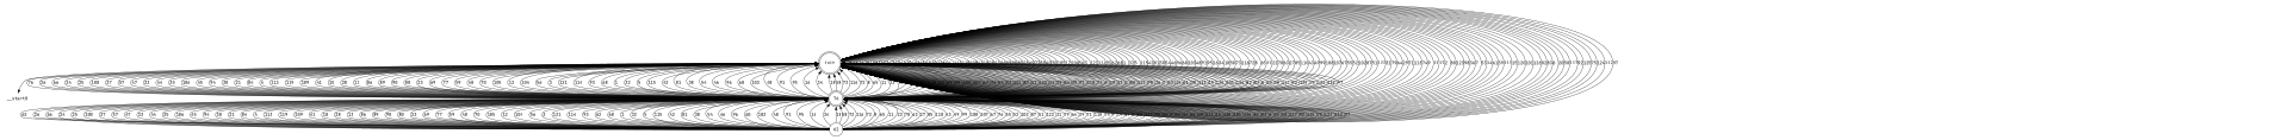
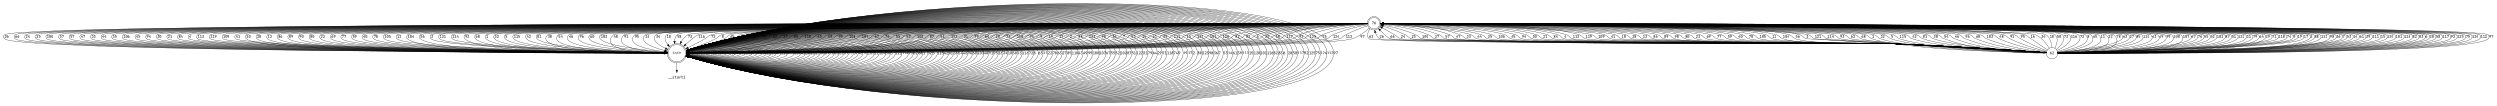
  digraph {
    fontname="JetBrains Mono"
    node [fontname="JetBrains Mono" shape=doublecircle]
    edge [fontname="JetBrains Mono"]
-   __start0 [shape=none]
+   __start0 [shape=none label=__start1]
    n2 [label=init]
    n3 [label=76]
    n4 [label=62 shape=circle]
    n2 -> __start0
    n2 -> n2 [label=26]
    n2 -> n2 [label=66]
    n2 -> n2 [label=24]
    n2 -> n2 [label=25]
    n2 -> n2 [label=100]
    n2 -> n2 [label=37]
    n2 -> n2 [label=57]
    n2 -> n2 [label=47]
    n2 -> n2 [label=33]
    n2 -> n2 [label=44]
    n2 -> n2 [label=35]
    n2 -> n2 [label=106]
    n2 -> n2 [label=45]
    n2 -> n2 [label=94]
    n2 -> n2 [label=30]
    n2 -> n2 [label=21]
    n2 -> n2 [label=84]
    n2 -> n2 [label=4]
    n2 -> n2 [label=113]
    n2 -> n2 [label=119]
    n2 -> n2 [label=109]
    n2 -> n2 [label=41]
    n2 -> n2 [label=10]
    n2 -> n2 [label=28]
    n2 -> n2 [label=13]
    n2 -> n2 [label=86]
    n2 -> n2 [label=89]
    n2 -> n2 [label=90]
    n2 -> n2 [label=80]
    n2 -> n2 [label=23]
    n2 -> n2 [label=69]
    n2 -> n2 [label=77]
    n2 -> n2 [label=59]
    n2 -> n2 [label=40]
    n2 -> n2 [label=70]
    n2 -> n2 [label=105]
    n2 -> n2 [label=12]
    n2 -> n2 [label=104]
    n2 -> n2 [label=56]
    n2 -> n2 [label=3]
    n2 -> n2 [label=121]
    n2 -> n2 [label=114]
    n2 -> n2 [label=93]
    n2 -> n2 [label=62]
    n2 -> n2 [label=68]
    n2 -> n2 [label=1]
    n2 -> n2 [label=32]
    n2 -> n2 [label=5]
    n2 -> n2 [label=115]
    n2 -> n2 [label=42]
    n2 -> n2 [label=81]
    n2 -> n2 [label=38]
    n2 -> n2 [label=54]
    n2 -> n2 [label=46]
    n2 -> n2 [label=96]
    n2 -> n2 [label=60]
    n2 -> n2 [label=103]
    n2 -> n2 [label=48]
    n2 -> n2 [label=91]
    n2 -> n2 [label=95]
    n2 -> n2 [label=16]
    n2 -> n2 [label=34]
    n2 -> n2 [label=18]
    n2 -> n2 [label=58]
    n2 -> n2 [label=73]
    n2 -> n2 [label=116]
    n2 -> n2 [label=72]
    n2 -> n2 [label=8]
    n2 -> n2 [label=65]
    n2 -> n2 [label=11]
    n2 -> n2 [label=22]
    n2 -> n2 [label=78]
    n2 -> n2 [label=63]
    n2 -> n2 [label=27]
    n2 -> n2 [label=85]
    n2 -> n2 [label=110]
    n2 -> n2 [label=43]
    n2 -> n2 [label=49]
    n2 -> n2 [label=99]
    n2 -> n2 [label=108]
    n2 -> n2 [label=107]
    n2 -> n2 [label=67]
    n2 -> n2 [label=55]
    n2 -> n2 [label=52]
    n2 -> n2 [label=102]
    n2 -> n2 [label=87]
    n2 -> n2 [label=51]
    n2 -> n2 [label=122]
    n2 -> n2 [label=31]
    n2 -> n2 [label=79]
    n2 -> n2 [label=64]
    n2 -> n2 [label=29]
    n2 -> n2 [label=71]
    n2 -> n2 [label=118]
    n2 -> n2 [label=74]
    n2 -> n2 [label=9]
    n2 -> n2 [label=19]
    n2 -> n2 [label=17]
    n2 -> n2 [label=2]
    n2 -> n2 [label=88]
    n2 -> n2 [label=123]
    n2 -> n2 [label=98]
    n2 -> n2 [label=36]
    n2 -> n2 [label=7]
    n2 -> n2 [label=53]
    n2 -> n2 [label=14]
    n2 -> n2 [label=61]
    n2 -> n2 [label=39]
    n2 -> n2 [label=111]
    n2 -> n2 [label=15]
    n2 -> n2 [label=120]
    n2 -> n2 [label=101]
    n2 -> n2 [label=126]
    n2 -> n2 [label=82]
    n2 -> n2 [label=83]
    n2 -> n2 [label=6]
    n2 -> n2 [label=20]
    n2 -> n2 [label=50]
    n2 -> n2 [label=117]
    n2 -> n2 [label=92]
    n2 -> n2 [label=125]
    n2 -> n2 [label=75]
    n2 -> n2 [label=124]
    n2 -> n2 [label=112]
    n2 -> n2 [label=97]
-   n2 -> n3 [label=76]
    n3 -> n2 [label=26]
    n3 -> n2 [label=66]
    n3 -> n2 [label=24]
    n3 -> n2 [label=25]
    n3 -> n2 [label=100]
    n3 -> n2 [label=37]
    n3 -> n2 [label=57]
    n3 -> n2 [label=47]
    n3 -> n2 [label=33]
    n3 -> n2 [label=44]
    n3 -> n2 [label=35]
    n3 -> n2 [label=106]
    n3 -> n2 [label=45]
    n3 -> n2 [label=94]
    n3 -> n2 [label=30]
    n3 -> n2 [label=21]
    n3 -> n2 [label=84]
    n3 -> n2 [label=4]
    n3 -> n2 [label=113]
    n3 -> n2 [label=119]
    n3 -> n2 [label=109]
    n3 -> n2 [label=41]
    n3 -> n2 [label=10]
    n3 -> n2 [label=28]
    n3 -> n2 [label=13]
    n3 -> n2 [label=86]
    n3 -> n2 [label=89]
    n3 -> n2 [label=90]
    n3 -> n2 [label=80]
    n3 -> n2 [label=23]
    n3 -> n2 [label=69]
    n3 -> n2 [label=77]
    n3 -> n2 [label=59]
    n3 -> n2 [label=40]
    n3 -> n2 [label=70]
    n3 -> n2 [label=105]
    n3 -> n2 [label=12]
    n3 -> n2 [label=104]
    n3 -> n2 [label=56]
    n3 -> n2 [label=3]
    n3 -> n2 [label=121]
    n3 -> n2 [label=114]
    n3 -> n2 [label=93]
    n3 -> n2 [label=68]
    n3 -> n2 [label=1]
    n3 -> n2 [label=32]
    n3 -> n2 [label=5]
    n3 -> n2 [label=115]
    n3 -> n2 [label=42]
    n3 -> n2 [label=81]
    n3 -> n2 [label=38]
    n3 -> n2 [label=54]
    n3 -> n2 [label=46]
    n3 -> n2 [label=96]
    n3 -> n2 [label=60]
    n3 -> n2 [label=103]
    n3 -> n2 [label=48]
    n3 -> n2 [label=91]
    n3 -> n2 [label=95]
    n3 -> n2 [label=16]
    n3 -> n2 [label=34]
    n3 -> n2 [label=18]
    n3 -> n2 [label=58]
    n3 -> n2 [label=73]
    n3 -> n2 [label=116]
    n3 -> n2 [label=72]
    n3 -> n2 [label=8]
    n3 -> n2 [label=65]
    n3 -> n2 [label=11]
    n3 -> n2 [label=22]
    n3 -> n2 [label=78]
    n3 -> n2 [label=63]
    n3 -> n2 [label=27]
    n3 -> n2 [label=85]
    n3 -> n2 [label=110]
    n3 -> n2 [label=43]
    n3 -> n2 [label=49]
    n3 -> n2 [label=99]
    n3 -> n2 [label=108]
    n3 -> n2 [label=107]
    n3 -> n2 [label=67]
    n3 -> n2 [label=76]
    n3 -> n2 [label=55]
    n3 -> n2 [label=52]
    n3 -> n2 [label=102]
    n3 -> n2 [label=87]
    n3 -> n2 [label=51]
    n3 -> n2 [label=122]
    n3 -> n2 [label=31]
    n3 -> n2 [label=79]
    n3 -> n2 [label=64]
    n3 -> n2 [label=29]
    n3 -> n2 [label=71]
    n3 -> n2 [label=118]
    n3 -> n2 [label=74]
    n3 -> n2 [label=9]
    n3 -> n2 [label=19]
    n3 -> n2 [label=17]
    n3 -> n2 [label=2]
    n3 -> n2 [label=88]
    n3 -> n2 [label=123]
    n3 -> n2 [label=98]
    n3 -> n2 [label=36]
    n3 -> n2 [label=7]
    n3 -> n2 [label=53]
    n3 -> n2 [label=14]
    n3 -> n2 [label=61]
    n3 -> n2 [label=39]
    n3 -> n2 [label=111]
    n3 -> n2 [label=15]
    n3 -> n2 [label=120]
    n3 -> n2 [label=101]
    n3 -> n2 [label=126]
    n3 -> n2 [label=82]
    n3 -> n2 [label=83]
    n3 -> n2 [label=6]
    n3 -> n2 [label=20]
    n3 -> n2 [label=50]
    n3 -> n2 [label=117]
    n3 -> n2 [label=92]
    n3 -> n2 [label=125]
    n3 -> n2 [label=75]
    n3 -> n2 [label=124]
    n3 -> n2 [label=112]
    n3 -> n2 [label=97]
    n3 -> n4 [label=62]
    n4 -> n3 [label=26]
    n4 -> n3 [label=66]
    n4 -> n3 [label=24]
    n4 -> n3 [label=25]
    n4 -> n3 [label=100]
    n4 -> n3 [label=37]
    n4 -> n3 [label=57]
    n4 -> n3 [label=47]
    n4 -> n3 [label=33]
    n4 -> n3 [label=44]
    n4 -> n3 [label=35]
    n4 -> n3 [label=106]
    n4 -> n3 [label=45]
    n4 -> n3 [label=94]
    n4 -> n3 [label=30]
    n4 -> n3 [label=21]
    n4 -> n3 [label=84]
    n4 -> n3 [label=4]
    n4 -> n3 [label=113]
    n4 -> n3 [label=119]
    n4 -> n3 [label=109]
    n4 -> n3 [label=41]
    n4 -> n3 [label=10]
    n4 -> n3 [label=28]
    n4 -> n3 [label=13]
    n4 -> n3 [label=86]
    n4 -> n3 [label=89]
    n4 -> n3 [label=90]
    n4 -> n3 [label=80]
    n4 -> n3 [label=23]
    n4 -> n3 [label=69]
    n4 -> n3 [label=77]
    n4 -> n3 [label=59]
    n4 -> n3 [label=40]
    n4 -> n3 [label=70]
    n4 -> n3 [label=105]
    n4 -> n3 [label=12]
    n4 -> n3 [label=104]
    n4 -> n3 [label=56]
    n4 -> n3 [label=3]
    n4 -> n3 [label=121]
    n4 -> n3 [label=114]
    n4 -> n3 [label=93]
    n4 -> n3 [label=62]
    n4 -> n3 [label=68]
    n4 -> n3 [label=1]
    n4 -> n3 [label=32]
    n4 -> n3 [label=5]
    n4 -> n3 [label=115]
    n4 -> n3 [label=42]
    n4 -> n3 [label=81]
    n4 -> n3 [label=38]
    n4 -> n3 [label=54]
    n4 -> n3 [label=46]
    n4 -> n3 [label=96]
    n4 -> n3 [label=60]
    n4 -> n3 [label=103]
    n4 -> n3 [label=48]
    n4 -> n3 [label=91]
    n4 -> n3 [label=95]
    n4 -> n3 [label=16]
    n4 -> n3 [label=34]
    n4 -> n3 [label=18]
    n4 -> n3 [label=58]
    n4 -> n3 [label=73]
    n4 -> n3 [label=116]
    n4 -> n3 [label=72]
    n4 -> n3 [label=8]
    n4 -> n3 [label=65]
    n4 -> n3 [label=11]
    n4 -> n3 [label=22]
    n4 -> n3 [label=78]
    n4 -> n3 [label=63]
    n4 -> n3 [label=27]
    n4 -> n3 [label=85]
    n4 -> n3 [label=110]
    n4 -> n3 [label=43]
    n4 -> n3 [label=49]
    n4 -> n3 [label=99]
    n4 -> n3 [label=108]
    n4 -> n3 [label=107]
    n4 -> n3 [label=67]
    n4 -> n3 [label=76]
    n4 -> n3 [label=55]
    n4 -> n3 [label=52]
    n4 -> n3 [label=102]
    n4 -> n3 [label=87]
    n4 -> n3 [label=51]
    n4 -> n3 [label=122]
    n4 -> n3 [label=31]
    n4 -> n3 [label=79]
    n4 -> n3 [label=64]
    n4 -> n3 [label=29]
    n4 -> n3 [label=71]
    n4 -> n3 [label=118]
    n4 -> n3 [label=74]
    n4 -> n3 [label=9]
    n4 -> n3 [label=19]
    n4 -> n3 [label=17]
    n4 -> n3 [label=2]
    n4 -> n3 [label=88]
    n4 -> n3 [label=123]
    n4 -> n3 [label=98]
    n4 -> n3 [label=36]
    n4 -> n3 [label=7]
    n4 -> n3 [label=53]
    n4 -> n3 [label=14]
    n4 -> n3 [label=61]
    n4 -> n3 [label=39]
    n4 -> n3 [label=111]
    n4 -> n3 [label=15]
    n4 -> n3 [label=120]
    n4 -> n3 [label=101]
    n4 -> n3 [label=126]
    n4 -> n3 [label=82]
    n4 -> n3 [label=83]
    n4 -> n3 [label=6]
    n4 -> n3 [label=20]
    n4 -> n3 [label=50]
    n4 -> n3 [label=117]
    n4 -> n3 [label=92]
    n4 -> n3 [label=125]
    n4 -> n3 [label=75]
    n4 -> n3 [label=124]
    n4 -> n3 [label=112]
    n4 -> n3 [label=97]
  }
